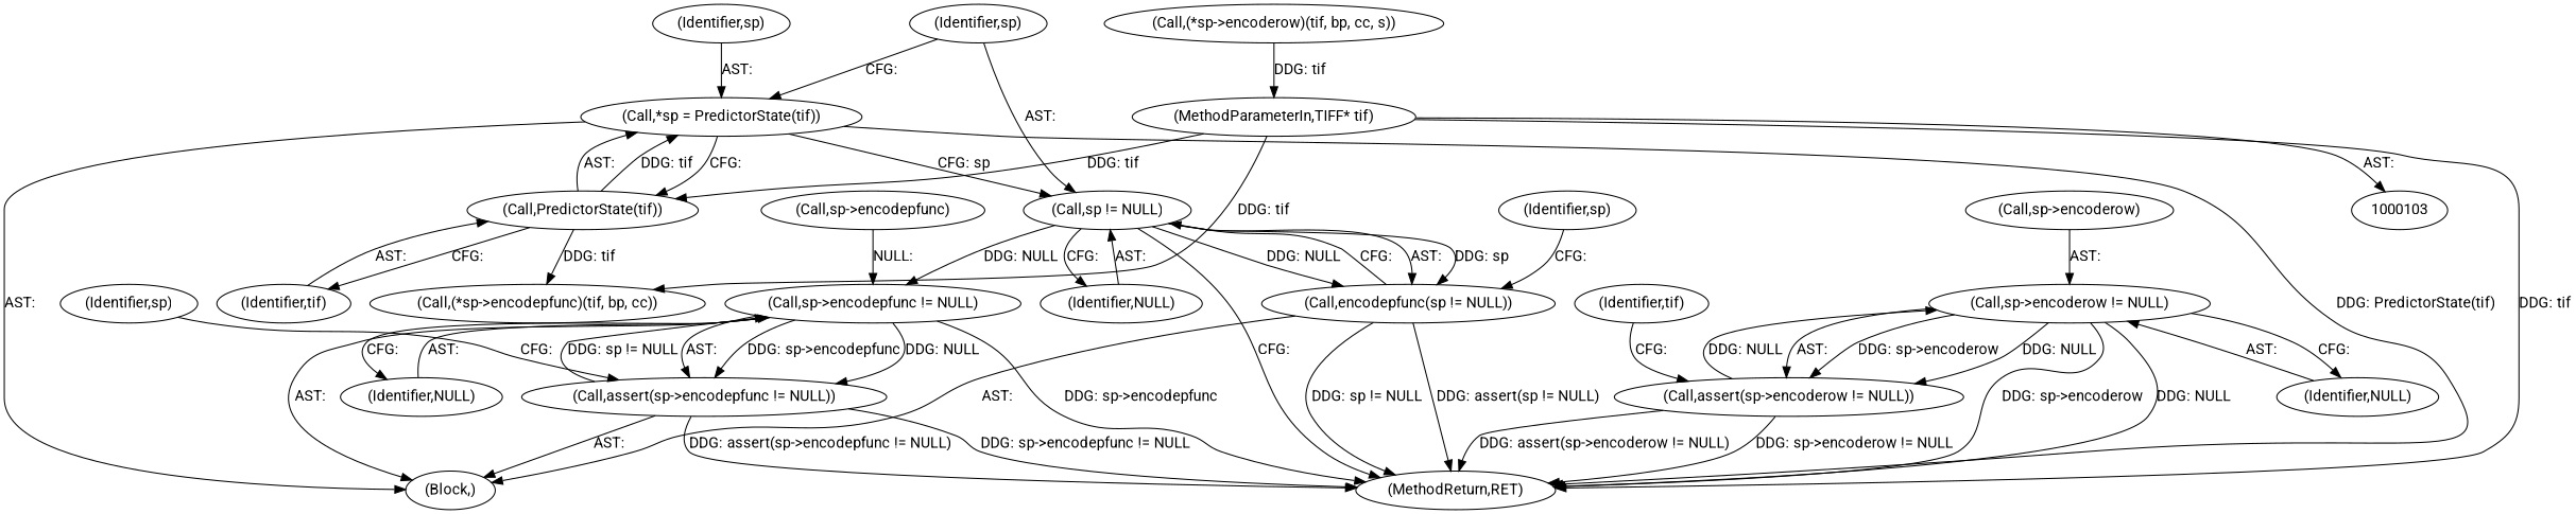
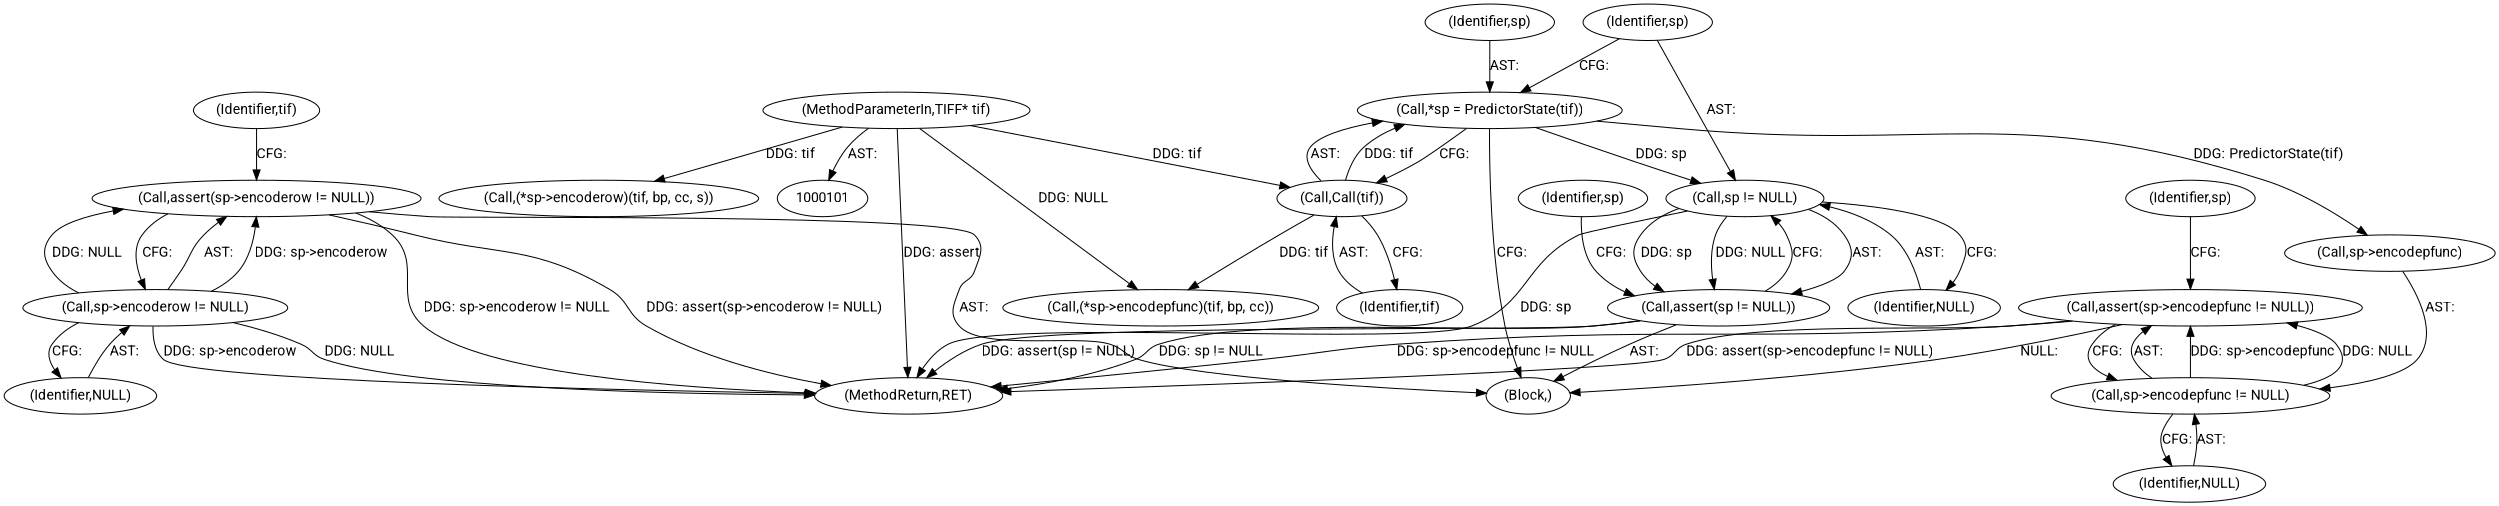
  digraph {
    fontname=Roboto
    node [fontname=Roboto]
    edge [fontname=Roboto]
    n1 [label="(Call,sp != NULL)"]
-   n2 [label="(Call,encodepfunc(sp != NULL))"]
+   n2 [label="(Call,assert(sp != NULL))"]
    n3 [label="(Call,sp->encodepfunc != NULL)"]
    n4 [label="(Identifier,NULL)"]
    n5 [label="(MethodReturn,RET)"]
    n6 [label="(Block,)"]
    n7 [label="(Call,assert(sp->encodepfunc != NULL))"]
    n8 [label="(Identifier,NULL)"]
    n9 [label="(Call,*sp = PredictorState(tif))"]
-   n10 [label="(Call,PredictorState(tif))"]
+   n10 [label="(Call,Call(tif))"]
    n11 [label="(Call,(*sp->encodepfunc)(tif, bp, cc))"]
    n12 [label="(Identifier,tif)"]
    n13 [label="(MethodParameterIn,TIFF* tif)"]
    n14 [label="(Call,(*sp->encoderow)(tif, bp, cc, s))"]
-   1000101 [label=1000103]
+   1000101
    n16 [label="(Call,sp->encoderow != NULL)"]
    n17 [label="(Call,assert(sp->encoderow != NULL))"]
    n18 [label="(Identifier,NULL)"]
    n19 [label="(Identifier,sp)"]
-   n20 [label="(Call,sp->encoderow)"]
    n21 [label="(Identifier,tif)"]
    n22 [label="(Call,sp->encodepfunc)"]
    n23 [label="(Identifier,sp)"]
    n24 [label="(Identifier,sp)"]
    n25 [label="(Identifier,sp)"]
    n1 -> n2 [label="AST: "]
    n1 -> n2 [label="DDG: sp"]
    n1 -> n2 [label="DDG: NULL"]
-   n1 -> n3 [label="DDG: NULL"]
    n1 -> n4 [label="CFG: "]
-   n1 -> n5 [label="CFG: "]
+   n1 -> n5 [label="DDG: sp"]
    n2 -> n1 [label="CFG: "]
    n2 -> n5 [label="DDG: assert(sp != NULL)"]
    n2 -> n5 [label="DDG: sp != NULL"]
    n2 -> n6 [label="AST: "]
-   n3 -> n5 [label="DDG: sp->encodepfunc"]
    n3 -> n7 [label="AST: "]
    n3 -> n7 [label="DDG: sp->encodepfunc"]
    n3 -> n7 [label="DDG: NULL"]
    n3 -> n8 [label="CFG: "]
    n4 -> n1 [label="AST: "]
-   n7 -> n3 [label="DDG: sp != NULL"]
+   n7 -> n3 [label="CFG: "]
    n7 -> n5 [label="DDG: sp->encodepfunc != NULL"]
    n7 -> n5 [label="DDG: assert(sp->encodepfunc != NULL)"]
-   n7 -> n6 [label="AST: "]
+   n7 -> n6 [label="NULL: "]
    n8 -> n3 [label="AST: "]
-   n9 -> n1 [label="CFG: sp"]
-   n9 -> n5 [label="DDG: PredictorState(tif)"]
-   n9 -> n6 [label="AST: "]
+   n9 -> n1 [label="DDG: sp"]
+   n9 -> n22 [label="DDG: PredictorState(tif)"]
+   n9 -> n6 [label="CFG: "]
    n9 -> n10 [label="CFG: "]
    n10 -> n9 [label="AST: "]
    n10 -> n9 [label="DDG: tif"]
    n10 -> n11 [label="DDG: tif"]
    n10 -> n12 [label="CFG: "]
    n12 -> n10 [label="AST: "]
-   n13 -> n5 [label="DDG: tif"]
+   n13 -> n5 [label="DDG: assert"]
    n13 -> n10 [label="DDG: tif"]
-   n13 -> n11 [label="DDG: tif"]
-   n14 -> n13 [label="DDG: tif"]
+   n13 -> n11 [label="DDG: NULL"]
+   n13 -> n14 [label="DDG: tif"]
    n13 -> 1000101 [label="AST: "]
    n16 -> n5 [label="DDG: NULL"]
    n16 -> n5 [label="DDG: sp->encoderow"]
    n16 -> n17 [label="AST: "]
    n16 -> n17 [label="DDG: sp->encoderow"]
    n16 -> n17 [label="DDG: NULL"]
    n16 -> n18 [label="CFG: "]
    n17 -> n5 [label="DDG: sp->encoderow != NULL"]
    n17 -> n5 [label="DDG: assert(sp->encoderow != NULL)"]
-   n3 -> n6 [label="AST: "]
-   n17 -> n16 [label="DDG: NULL"]
+   n17 -> n6 [label="AST: "]
+   n17 -> n16 [label="CFG: "]
    n18 -> n16 [label="AST: "]
    n19 -> n9 [label="AST: "]
-   n20 -> n16 [label="AST: "]
    n21 -> n17 [label="CFG: "]
-   n22 -> n3 [label="NULL: "]
+   n22 -> n3 [label="AST: "]
    n23 -> n2 [label="CFG: "]
    n24 -> n7 [label="CFG: "]
    n25 -> n1 [label="AST: "]
    n25 -> n9 [label="CFG: "]
  }
